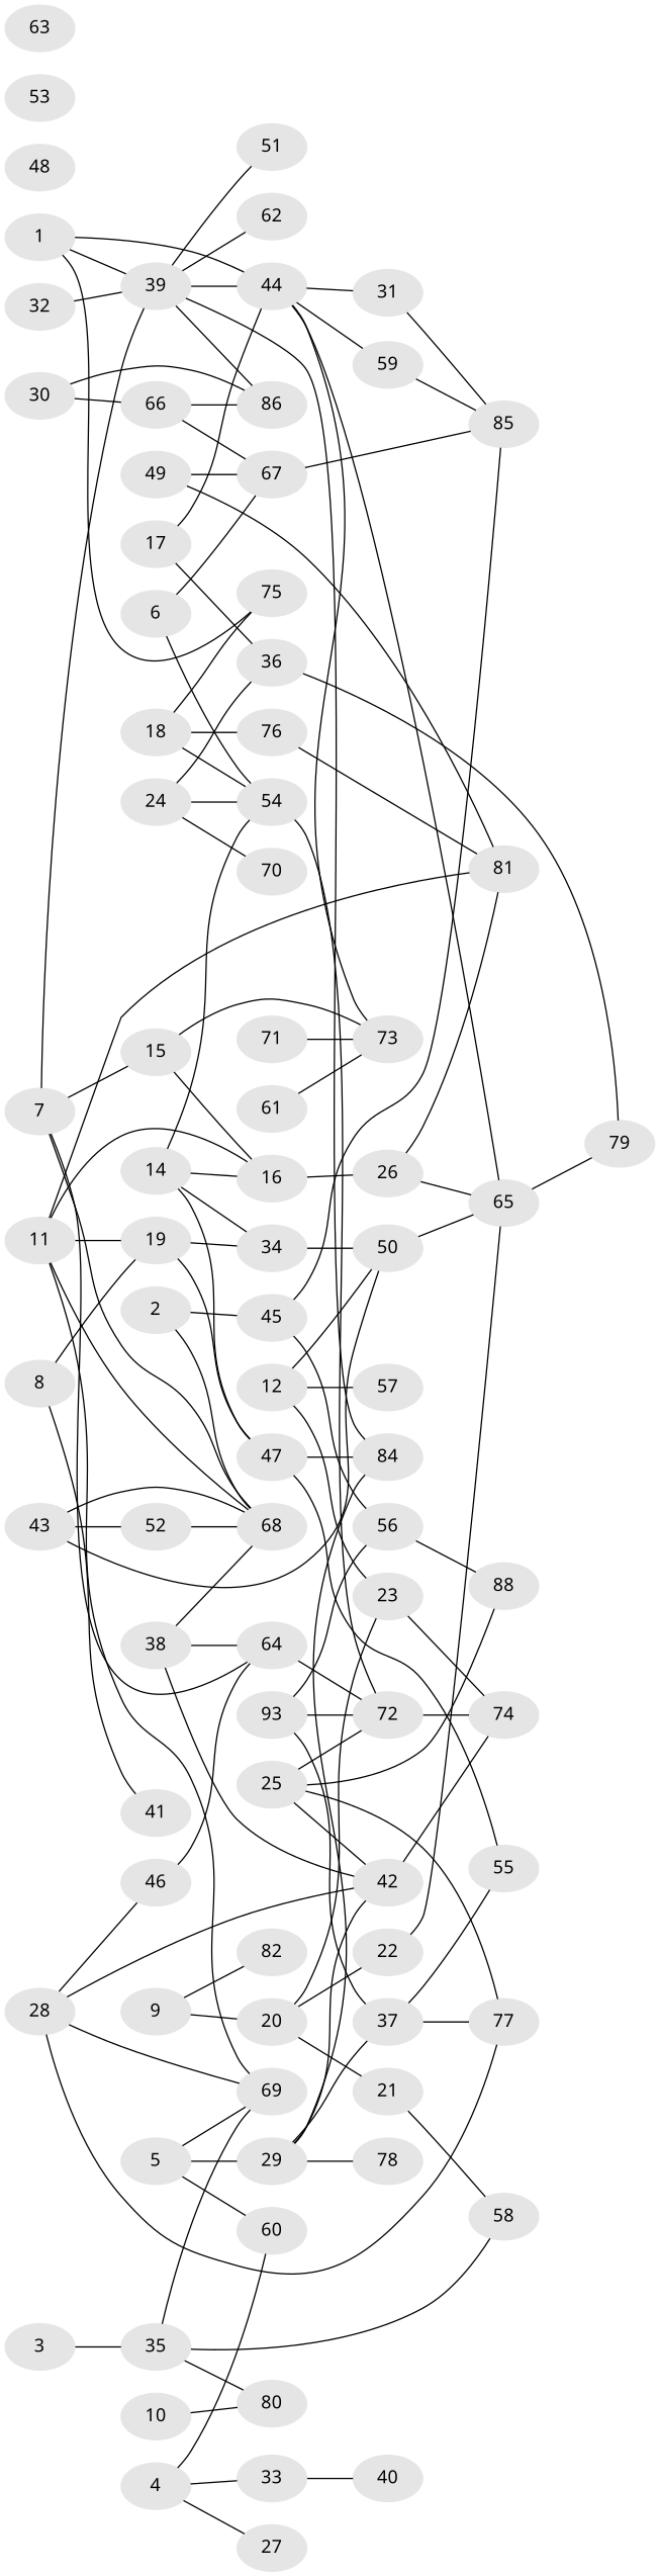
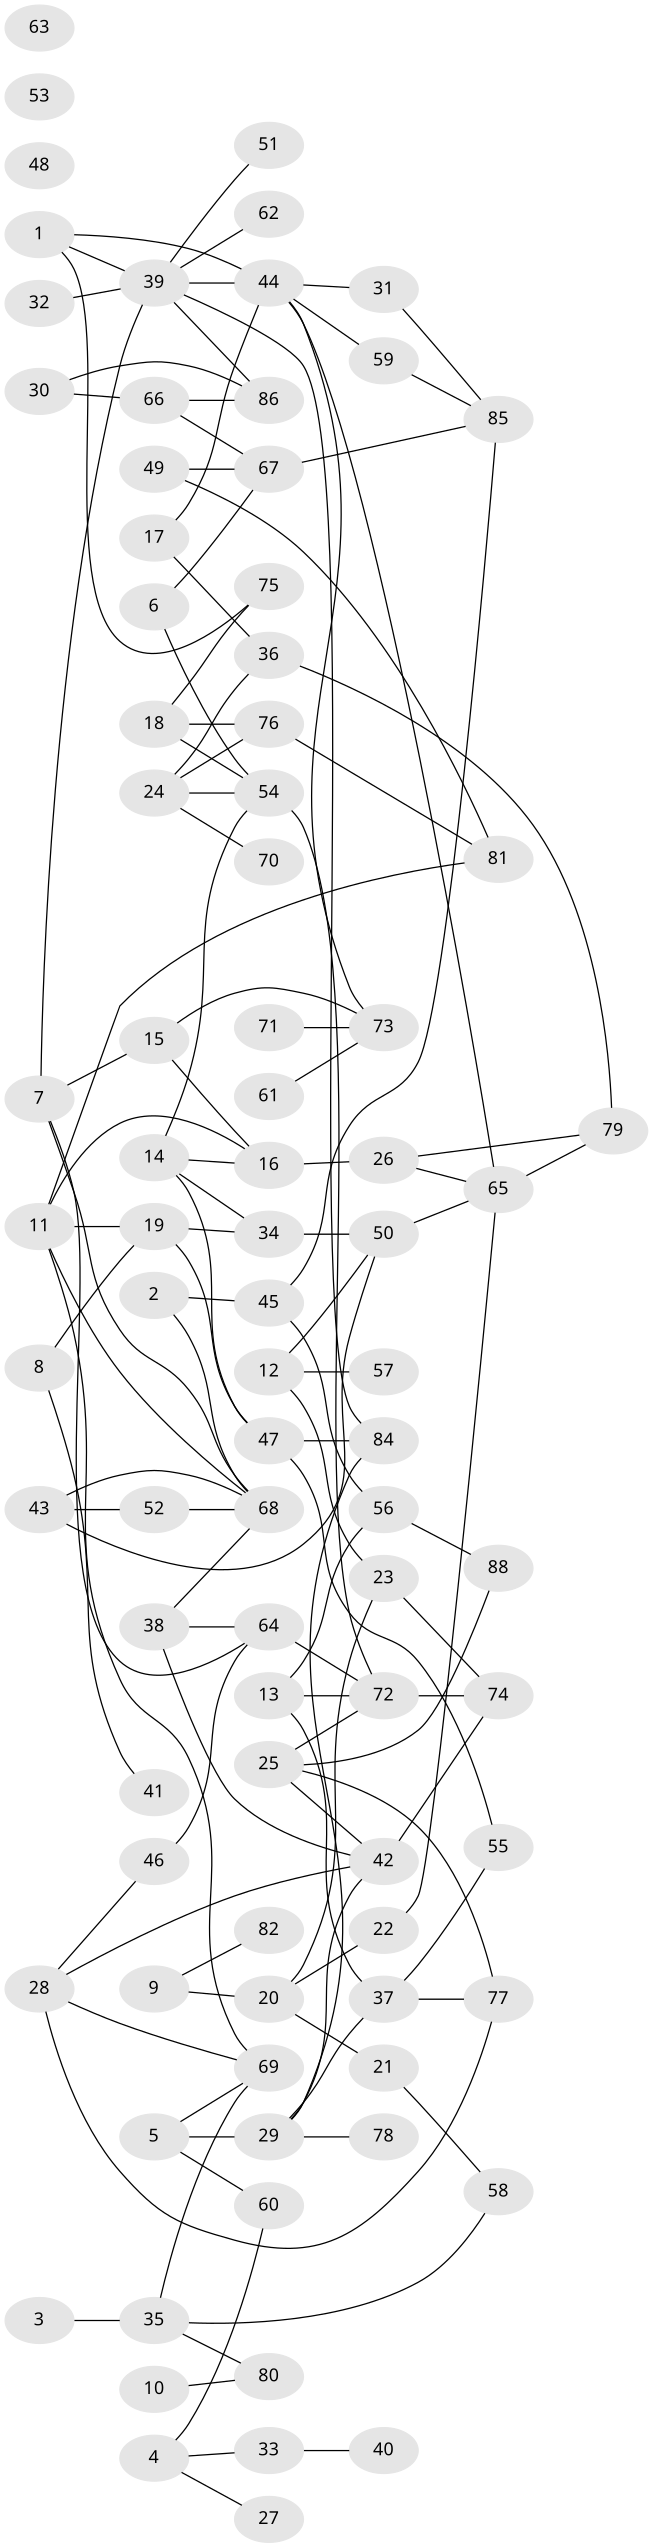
  graph {
    fontname="Noto Sans"
    rankdir=LR
    node [color=gray90 fontname="Noto Sans" style=filled]
    edge [fontname="Noto Sans"]
    1
    39
    44
    75
    84
    86
    51
    62
    73
    31
    65
    59
    2
    45
    68
    56
    85
    3
    35
    69
    80
    58
    4
    27
    33
    60
    40
    5
    29
    37
    42
    78
    6
    54
    67
    72
    7
    15
    64
    16
    8
    19
    41
    34
    47
    9
    20
    82
    23
    21
    22
    10
    11
    81
    26
    12
    50
    57
    74
-   13 [label=93]
+   13
    77
    55
    n63 [label=88]
    14
    17
    36
    79
    18
    76
    24
    70
    25
    28
    46
    30
    66
    32
    38
    43
    52
    48
    49
    53
    61
    63
    71
    1 -- 39
    1 -- 44
    1 -- 75
    39 -- 44
    39 -- 84
    39 -- 86
    39 -- 51
    39 -- 62
    44 -- 73
    44 -- 31
    44 -- 65
    44 -- 59
    31 -- 85
    65 -- 79
    59 -- 85
    2 -- 45
    2 -- 68
    45 -- 56
    45 -- 85
    56 -- n63
    3 -- 35
    35 -- 69
    35 -- 80
    35 -- 58
    4 -- 27
    4 -- 33
    4 -- 60
    33 -- 40
    5 -- 69
    5 -- 60
    5 -- 29
    29 -- 84
    29 -- 37
    29 -- 42
    29 -- 78
    37 -- 77
    37 -- 55
    42 -- 74
    6 -- 54
    6 -- 67
    54 -- 72
    67 -- 85
    72 -- 74
    7 -- 39
    7 -- 68
    7 -- 15
    7 -- 64
    15 -- 73
    15 -- 16
    64 -- 72
    16 -- 26
    8 -- 19
    8 -- 41
    19 -- 34
    19 -- 47
    34 -- 50
    47 -- 84
    47 -- 55
    9 -- 20
    9 -- 82
    20 -- 23
    20 -- 21
    20 -- 22
    23 -- 74
    21 -- 58
    22 -- 65
    10 -- 80
    11 -- 68
    11 -- 69
    11 -- 16
    11 -- 19
    11 -- 81
    26 -- 65
-   26 -- 81
+   26 -- 79
    12 -- 23
    12 -- 50
    12 -- 57
    50 -- 65
    13 -- 56
    13 -- 37
    13 -- 72
    14 -- 54
    14 -- 16
    14 -- 34
    14 -- 47
    17 -- 44
    17 -- 36
    36 -- 79
    18 -- 75
    18 -- 54
    18 -- 76
    76 -- 81
    24 -- 54
    24 -- 36
+   24 -- 76
    24 -- 70
    25 -- 42
    25 -- 72
    25 -- 77
    25 -- n63
    28 -- 69
    28 -- 42
    28 -- 77
    28 -- 46
    46 -- 64
    30 -- 86
    30 -- 66
    66 -- 86
    66 -- 67
    32 -- 39
    38 -- 68
    38 -- 42
    38 -- 64
    43 -- 68
    43 -- 50
    43 -- 52
    52 -- 68
    49 -- 67
    49 -- 81
    61 -- 73
    71 -- 73
  }
